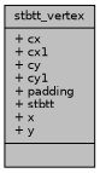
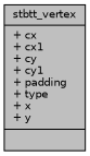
  digraph {
-   n1 [color=black fillcolor=grey75 fontcolor=black fontname=Helvetica fontsize=10 height=0.2 label="{stbtt_vertex\n|+ cx\l+ cx1\l+ cy\l+ cy1\l+ padding\l+ stbtt\l+ x\l+ y\l|}" shape=record style=filled width=0.4]
+   n1 [color=black fillcolor=grey75 fontcolor=black fontname=Helvetica fontsize=10 height=0.2 label="{stbtt_vertex\n|+ cx\l+ cx1\l+ cy\l+ cy1\l+ padding\l+ type\l+ x\l+ y\l|}" shape=record style=filled width=0.4]
  }
